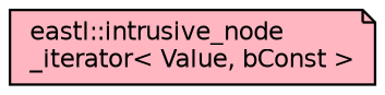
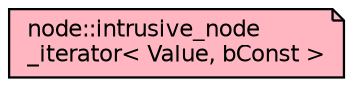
  digraph {
    rankdir=TB
-   n1 [color=black fillcolor=lightpink fontname=Helvetica fontsize=10 height=0.2 label="eastl::intrusive_node\l_iterator\< Value, bConst \>" shape=note style=filled width=0.4]
+   n1 [color=black fillcolor=lightpink fontname=Helvetica fontsize=10 height=0.2 label="node::intrusive_node\l_iterator\< Value, bConst \>" shape=note style=filled width=0.4]
  }
